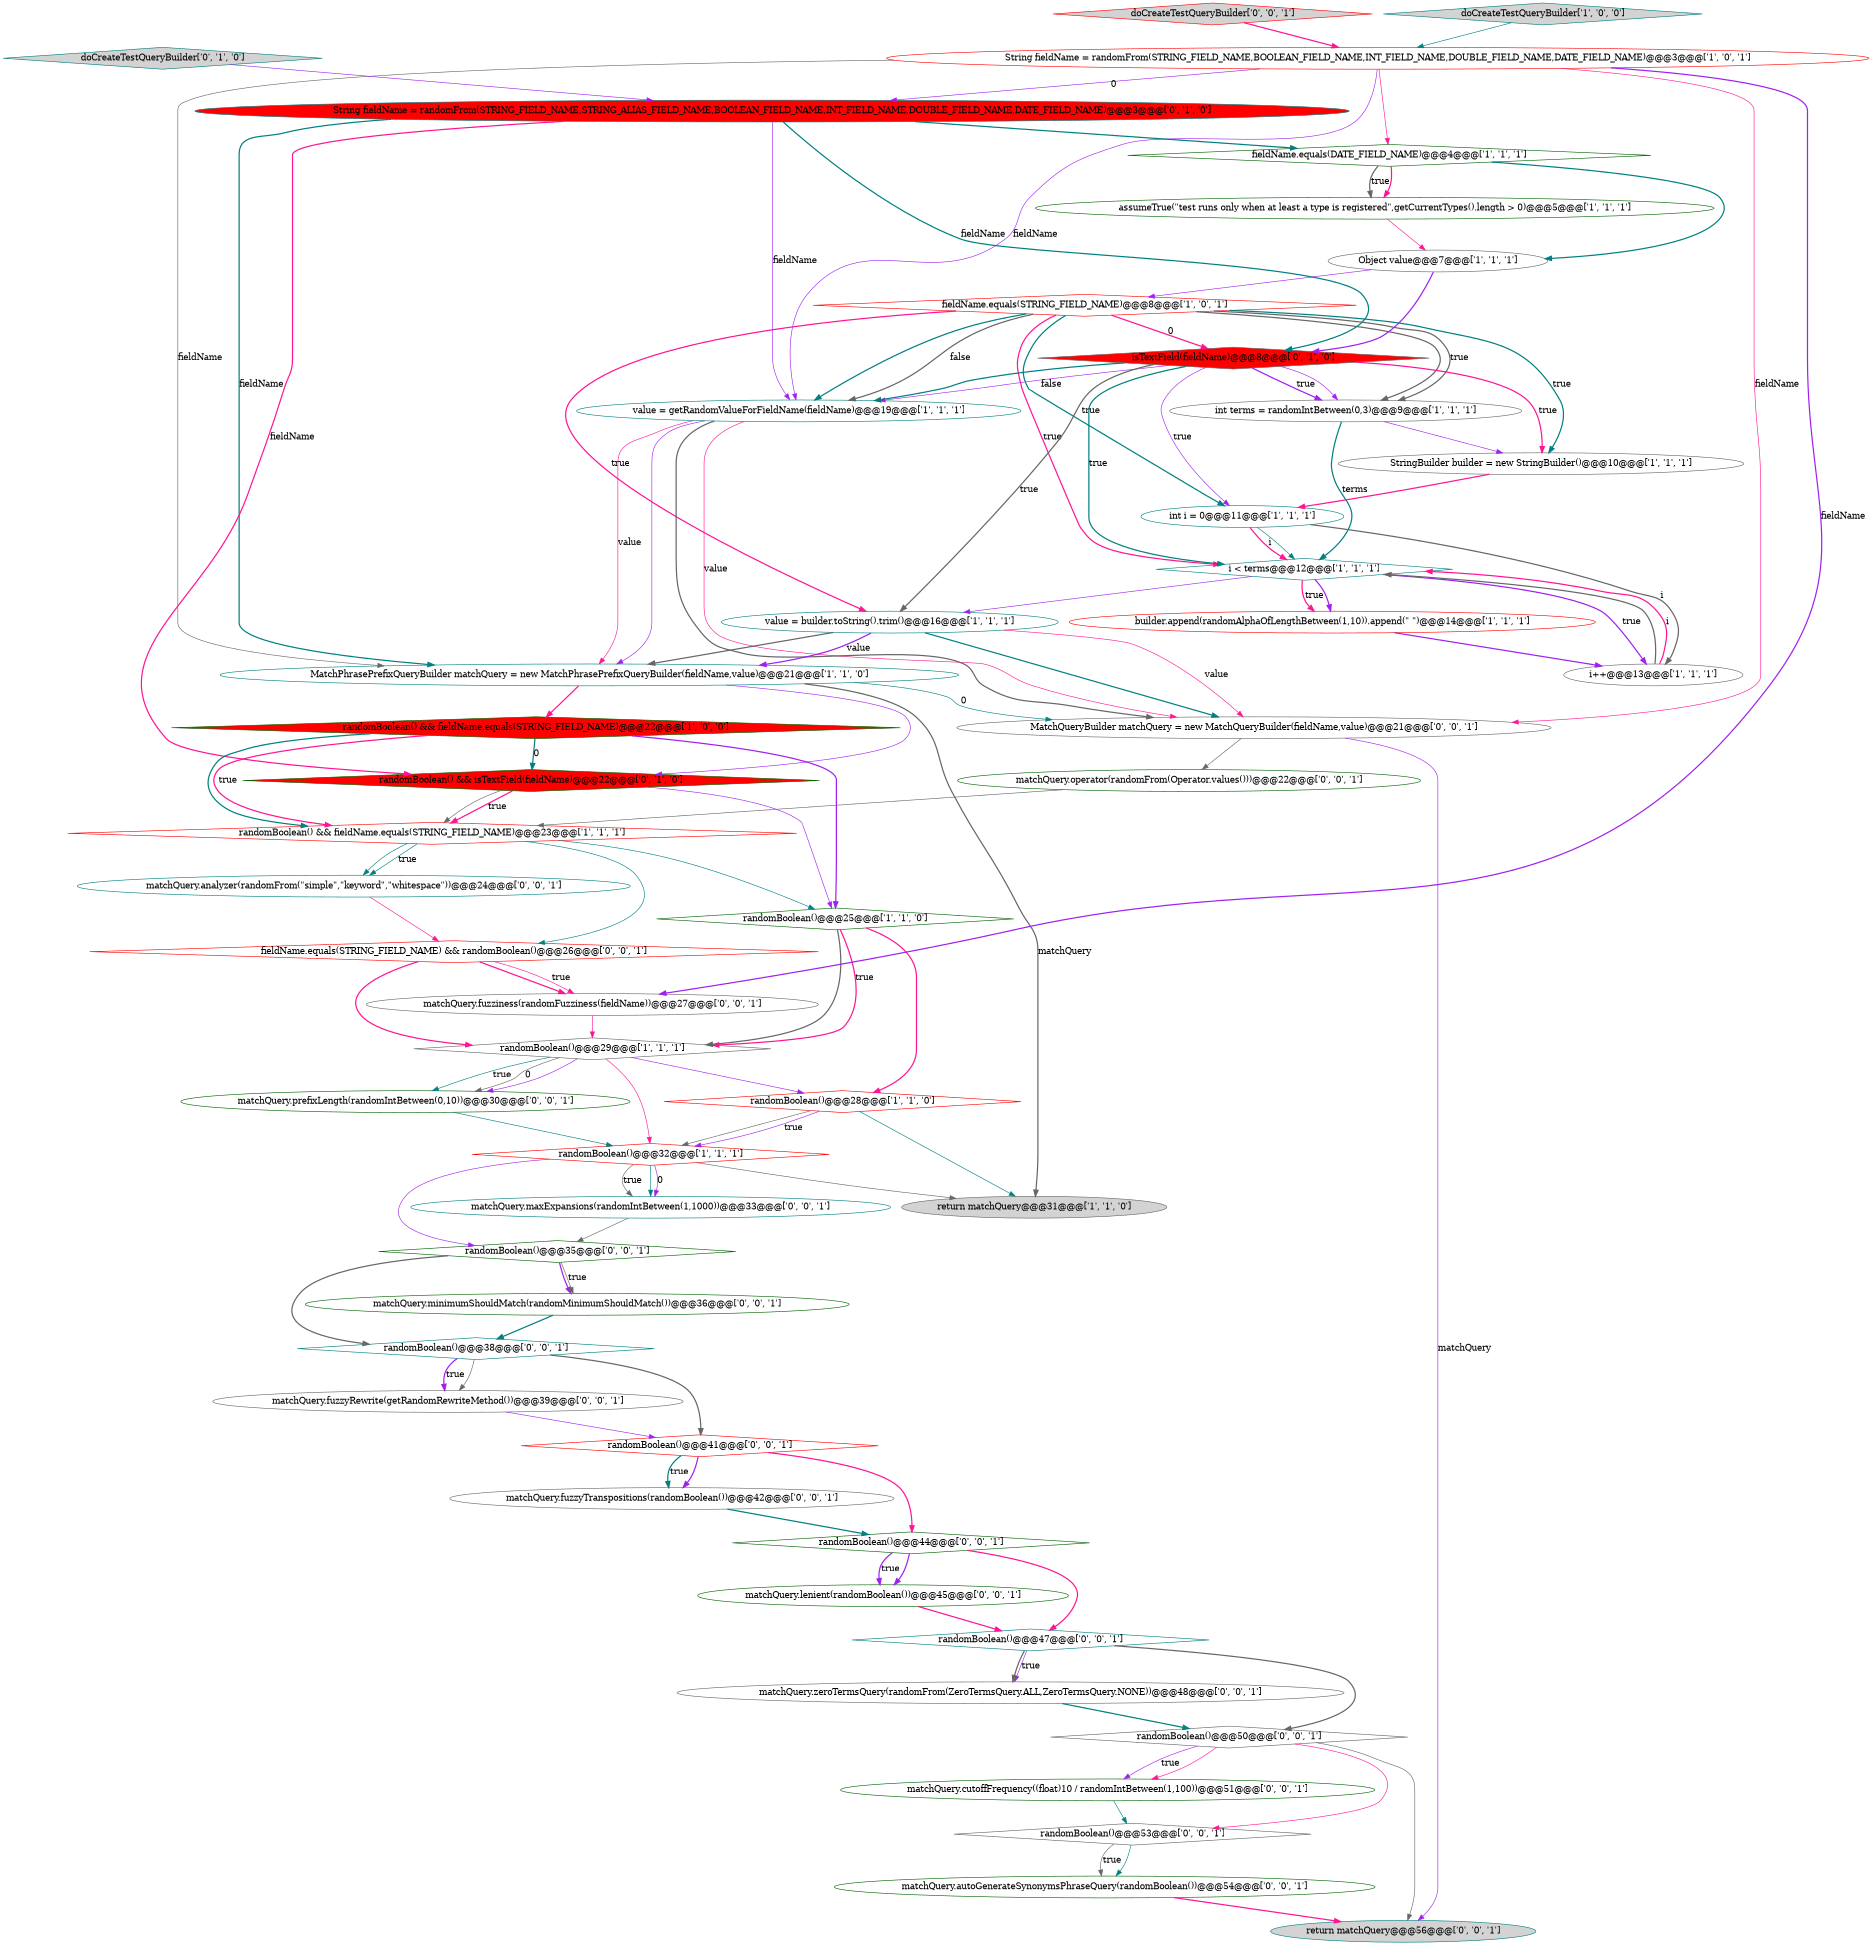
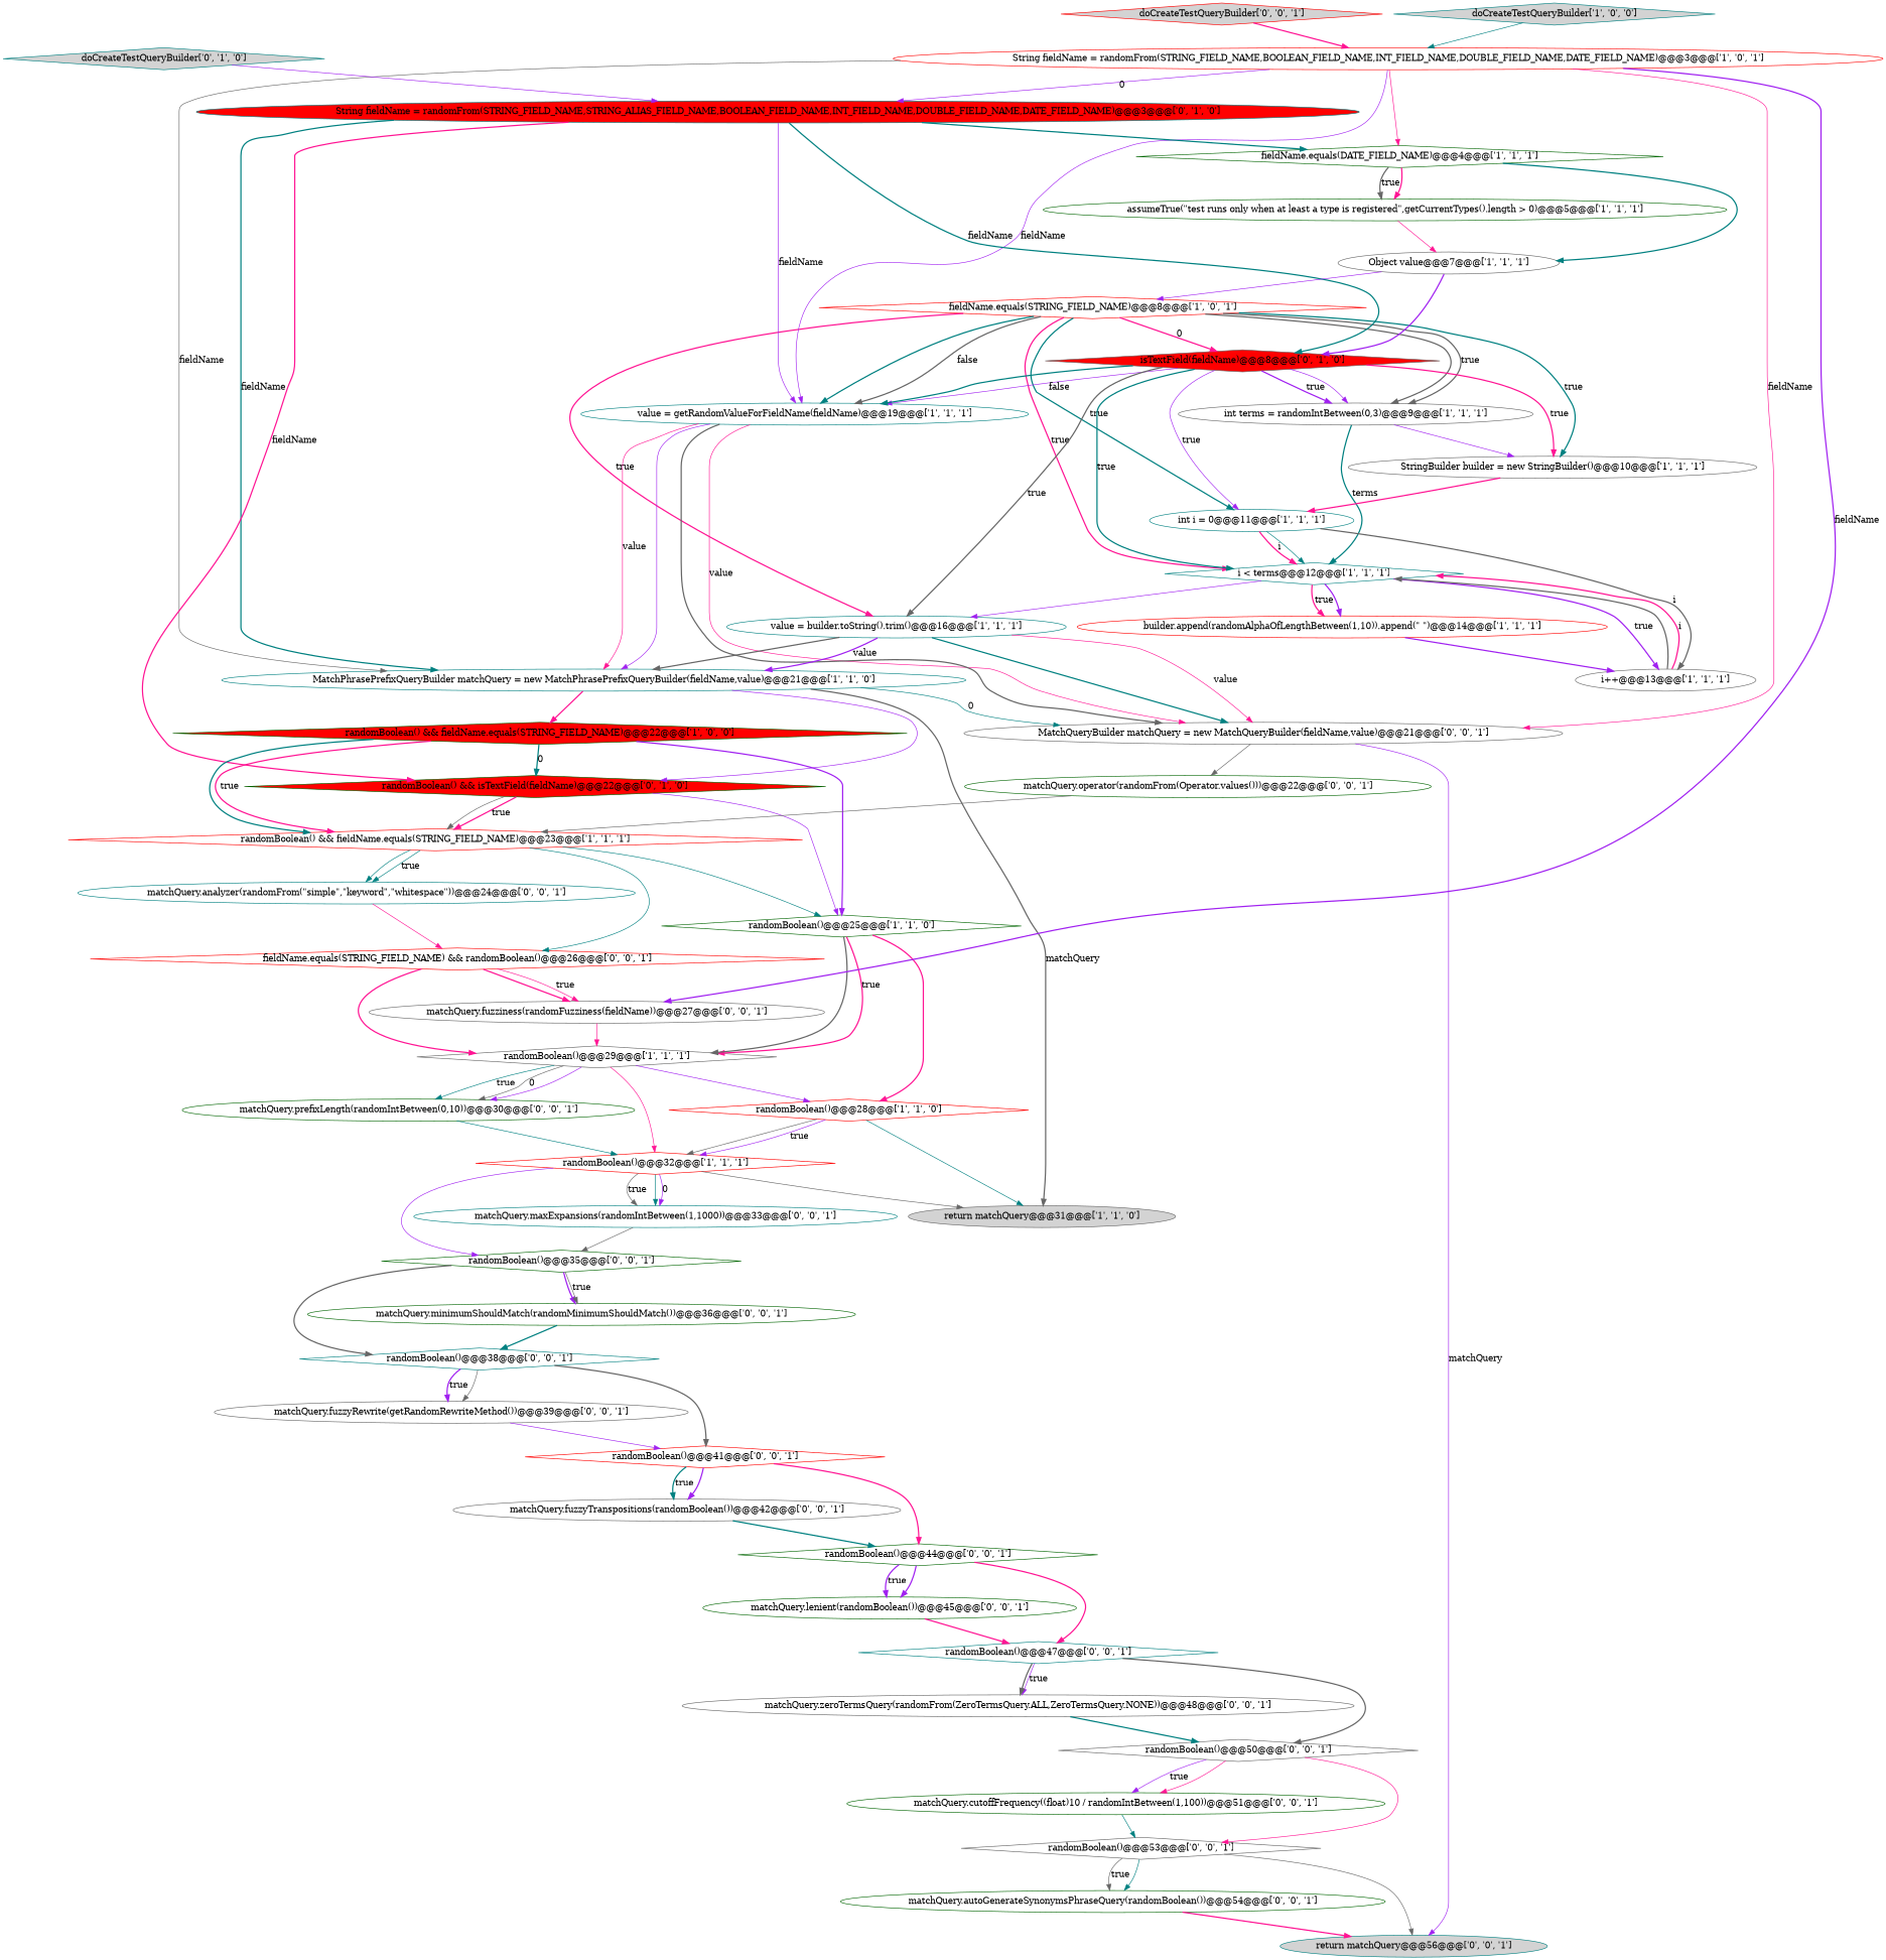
  digraph {
    node [color=gray40 fillcolor=white shape=ellipse style=filled]
    edge [color=purple style=bold]
    n1 [color=darkgreen label="matchQuery.minimumShouldMatch(randomMinimumShouldMatch())@@@36@@@['0', '0', '1']"]
    n2 [color=teal label="randomBoolean()@@@38@@@['0', '0', '1']" shape=diamond]
    n3 [label="matchQuery.fuzzyRewrite(getRandomRewriteMethod())@@@39@@@['0', '0', '1']"]
    n4 [color=red label="randomBoolean()@@@41@@@['0', '0', '1']" shape=diamond]
    n5 [color=red label="fieldName.equals(STRING_FIELD_NAME)@@@8@@@['1', '0', '1']" shape=diamond]
    n6 [color=teal label="value = getRandomValueForFieldName(fieldName)@@@19@@@['1', '1', '1']"]
    n7 [fillcolor=red label="isTextField(fieldName)@@@8@@@['0', '1', '0']" shape=diamond]
    n8 [label="int terms = randomIntBetween(0,3)@@@9@@@['1', '1', '1']"]
    n9 [color=teal label="value = builder.toString().trim()@@@16@@@['1', '1', '1']"]
    n10 [color=teal label="int i = 0@@@11@@@['1', '1', '1']"]
    n11 [color=teal label="i < terms@@@12@@@['1', '1', '1']" shape=diamond]
    n12 [label="StringBuilder builder = new StringBuilder()@@@10@@@['1', '1', '1']"]
    n13 [color=teal label="MatchPhrasePrefixQueryBuilder matchQuery = new MatchPhrasePrefixQueryBuilder(fieldName,value)@@@21@@@['1', '1', '0']"]
    n14 [label="MatchQueryBuilder matchQuery = new MatchQueryBuilder(fieldName,value)@@@21@@@['0', '0', '1']"]
    n15 [label="i++@@@13@@@['1', '1', '1']"]
    n16 [color=red label="builder.append(randomAlphaOfLengthBetween(1,10)).append(\" \")@@@14@@@['1', '1', '1']"]
    n17 [color=darkgreen label="matchQuery.cutoffFrequency((float)10 / randomIntBetween(1,100))@@@51@@@['0', '0', '1']"]
    n18 [label="randomBoolean()@@@53@@@['0', '0', '1']" shape=diamond]
    n19 [color=teal fillcolor=lightgray label="return matchQuery@@@56@@@['0', '0', '1']"]
    n20 [color=darkgreen label="matchQuery.autoGenerateSynonymsPhraseQuery(randomBoolean())@@@54@@@['0', '0', '1']"]
    n21 [color=darkgreen fillcolor=red label="randomBoolean() && isTextField(fieldName)@@@22@@@['0', '1', '0']" shape=diamond]
    n22 [color=red label="randomBoolean() && fieldName.equals(STRING_FIELD_NAME)@@@23@@@['1', '1', '1']" shape=diamond]
    n23 [color=darkgreen label="randomBoolean()@@@25@@@['1', '1', '0']" shape=diamond]
    n24 [color=red label="fieldName.equals(STRING_FIELD_NAME) && randomBoolean()@@@26@@@['0', '0', '1']" shape=diamond]
    n25 [color=teal label="matchQuery.analyzer(randomFrom(\"simple\",\"keyword\",\"whitespace\"))@@@24@@@['0', '0', '1']"]
    n26 [label="randomBoolean()@@@29@@@['1', '1', '1']" shape=diamond]
    n27 [color=red label="randomBoolean()@@@28@@@['1', '1', '0']" shape=diamond]
    n28 [color=darkgreen label="randomBoolean()@@@44@@@['0', '0', '1']" shape=diamond]
    n29 [label="matchQuery.fuzzyTranspositions(randomBoolean())@@@42@@@['0', '0', '1']"]
    n30 [label="matchQuery.fuzziness(randomFuzziness(fieldName))@@@27@@@['0', '0', '1']"]
    n31 [color=darkgreen label="matchQuery.prefixLength(randomIntBetween(0,10))@@@30@@@['0', '0', '1']"]
    n32 [color=red label="randomBoolean()@@@32@@@['1', '1', '1']" shape=diamond]
    n33 [fillcolor=lightgray label="return matchQuery@@@31@@@['1', '1', '0']"]
    n34 [color=darkgreen label="randomBoolean()@@@35@@@['0', '0', '1']" shape=diamond]
    n35 [color=teal label="matchQuery.maxExpansions(randomIntBetween(1,1000))@@@33@@@['0', '0', '1']"]
    n36 [color=red fillcolor=lightgray label="doCreateTestQueryBuilder['0', '0', '1']" shape=diamond]
    n37 [color=red label="String fieldName = randomFrom(STRING_FIELD_NAME,BOOLEAN_FIELD_NAME,INT_FIELD_NAME,DOUBLE_FIELD_NAME,DATE_FIELD_NAME)@@@3@@@['1', '0', '1']"]
    n38 [color=teal fillcolor=red label="String fieldName = randomFrom(STRING_FIELD_NAME,STRING_ALIAS_FIELD_NAME,BOOLEAN_FIELD_NAME,INT_FIELD_NAME,DOUBLE_FIELD_NAME,DATE_FIELD_NAME)@@@3@@@['0', '1', '0']"]
    n39 [color=darkgreen label="fieldName.equals(DATE_FIELD_NAME)@@@4@@@['1', '1', '1']" shape=diamond]
    n40 [color=teal label="randomBoolean()@@@47@@@['0', '0', '1']" shape=diamond]
    n41 [color=darkgreen label="matchQuery.lenient(randomBoolean())@@@45@@@['0', '0', '1']"]
    n42 [label="matchQuery.zeroTermsQuery(randomFrom(ZeroTermsQuery.ALL,ZeroTermsQuery.NONE))@@@48@@@['0', '0', '1']"]
    n43 [label="randomBoolean()@@@50@@@['0', '0', '1']" shape=diamond]
    n44 [color=teal fillcolor=lightgray label="doCreateTestQueryBuilder['0', '1', '0']" shape=diamond]
    n45 [color=darkgreen fillcolor=red label="randomBoolean() && fieldName.equals(STRING_FIELD_NAME)@@@22@@@['1', '0', '0']" shape=diamond]
    n46 [color=darkgreen label="matchQuery.operator(randomFrom(Operator.values()))@@@22@@@['0', '0', '1']"]
    n47 [color=darkgreen label="assumeTrue(\"test runs only when at least a type is registered\",getCurrentTypes().length > 0)@@@5@@@['1', '1', '1']"]
    n48 [label="Object value@@@7@@@['1', '1', '1']"]
    n49 [color=teal fillcolor=lightgray label="doCreateTestQueryBuilder['1', '0', '0']" shape=diamond]
    n1 -> n2 [color=teal]
    n2 -> n3 [color=gray40 style=solid]
    n2 -> n3 [label=true]
    n2 -> n4 [color=gray40]
    n3 -> n4 [style=solid]
    n4 -> n28 [color=deeppink]
    n4 -> n29
    n4 -> n29 [color=teal label=true]
    n5 -> n6 [color=gray40 label=false]
    n5 -> n6 [color=teal]
    n5 -> n7 [color=deeppink label=0]
    n5 -> n8 [color=gray40]
    n5 -> n8 [color=gray40 label=true]
    n5 -> n9 [color=deeppink label=true]
    n5 -> n10 [color=teal label=true]
    n5 -> n11 [color=deeppink label=true]
    n5 -> n12 [color=teal label=true]
    n6 -> n13 [style=solid]
    n6 -> n13 [color=deeppink label=value style=solid]
    n6 -> n14 [color=deeppink label=value style=solid]
    n6 -> n14 [color=gray40]
    n7 -> n6 [label=false style=solid]
    n7 -> n6 [color=teal]
    n7 -> n8 [label=true]
    n7 -> n8 [style=solid]
    n7 -> n9 [color=gray40 label=true]
    n7 -> n10 [label=true style=solid]
    n7 -> n11 [color=teal label=true]
    n7 -> n12 [color=deeppink label=true]
    n8 -> n11 [color=teal label=terms]
    n8 -> n12 [style=solid]
    n9 -> n13 [label=value]
    n9 -> n13 [color=gray40]
    n9 -> n14 [color=deeppink label=value style=solid]
    n9 -> n14 [color=teal]
    n10 -> n11 [color=deeppink label=i]
    n10 -> n11 [color=teal style=solid]
    n10 -> n15 [color=gray40 label=i]
    n11 -> n9 [style=solid]
    n11 -> n15 [label=true]
    n11 -> n16 [color=deeppink label=true]
    n11 -> n16
    n12 -> n10 [color=deeppink]
    n13 -> n14 [color=teal label=0 style=solid]
    n13 -> n21 [style=solid]
    n13 -> n33 [color=gray40 label=matchQuery]
    n13 -> n45 [color=deeppink]
    n14 -> n19 [label=matchQuery style=solid]
    n14 -> n46 [color=gray40 style=solid]
    n15 -> n11 [color=gray40]
    n15 -> n11 [color=deeppink label=i]
    n16 -> n15
    n17 -> n18 [color=teal style=solid]
-   n43 -> n19 [color=gray40 style=solid]
+   n18 -> n19 [color=gray40 style=solid]
    n18 -> n20 [color=teal style=solid]
    n18 -> n20 [color=gray40 label=true style=solid]
    n20 -> n19 [color=deeppink]
    n21 -> n22 [color=deeppink label=true]
    n21 -> n22 [color=gray40 style=solid]
    n21 -> n23 [style=solid]
    n22 -> n23 [color=teal style=solid]
    n22 -> n24 [color=teal style=solid]
    n22 -> n25 [color=teal label=true style=solid]
    n22 -> n25 [color=teal style=solid]
    n23 -> n26 [color=deeppink label=true]
    n23 -> n26 [color=gray40]
    n23 -> n27 [color=deeppink]
    n24 -> n26 [color=deeppink]
    n24 -> n30 [color=deeppink]
    n24 -> n30 [color=deeppink label=true style=solid]
    n25 -> n24 [color=deeppink style=solid]
    n26 -> n27 [style=solid]
    n26 -> n31 [style=solid]
    n26 -> n31 [color=teal label=true style=solid]
    n26 -> n31 [color=gray40 label=0 style=solid]
    n26 -> n32 [color=deeppink style=solid]
    n27 -> n32 [color=gray40 style=solid]
    n27 -> n32 [label=true style=solid]
    n27 -> n33 [color=teal style=solid]
    n28 -> n40 [color=deeppink]
    n28 -> n41
    n28 -> n41 [label=true]
    n29 -> n28 [color=teal]
    n30 -> n26 [color=deeppink style=solid]
    n31 -> n32 [color=teal style=solid]
    n32 -> n33 [color=gray40 style=solid]
    n32 -> n34 [style=solid]
    n32 -> n35 [color=gray40 label=true style=solid]
    n32 -> n35 [color=teal style=solid]
    n32 -> n35 [label=0 style=solid]
    n34 -> n1
    n34 -> n1 [color=gray40 label=true style=solid]
    n34 -> n2 [color=gray40]
    n35 -> n34 [color=gray40 style=solid]
    n36 -> n37 [color=deeppink]
    n37 -> n6 [label=fieldName style=solid]
    n37 -> n13 [color=gray40 label=fieldName style=solid]
    n37 -> n14 [color=deeppink label=fieldName style=solid]
    n37 -> n30 [label=fieldName]
    n37 -> n38 [label=0 style=solid]
    n37 -> n39 [color=deeppink style=solid]
    n38 -> n6 [label=fieldName style=solid]
    n38 -> n7 [color=teal label=fieldName]
    n38 -> n13 [color=teal label=fieldName]
    n38 -> n21 [color=deeppink label=fieldName]
    n38 -> n39 [color=teal]
    n39 -> n47 [color=gray40 label=true]
    n39 -> n47 [color=deeppink]
    n39 -> n48 [color=teal]
    n40 -> n42 [label=true style=solid]
    n40 -> n42 [color=gray40]
    n40 -> n43 [color=gray40]
    n41 -> n40 [color=deeppink]
    n42 -> n43 [color=teal]
    n43 -> n17 [color=deeppink style=solid]
    n43 -> n17 [label=true style=solid]
    n43 -> n18 [color=deeppink style=solid]
    n44 -> n38 [style=solid]
    n45 -> n21 [color=teal label=0]
    n45 -> n22 [color=deeppink label=true]
    n45 -> n22 [color=teal]
    n45 -> n23
    n46 -> n22 [color=gray40 style=solid]
    n47 -> n48 [color=deeppink style=solid]
    n48 -> n5 [style=solid]
    n48 -> n7
    n49 -> n37 [color=teal style=solid]
  }
